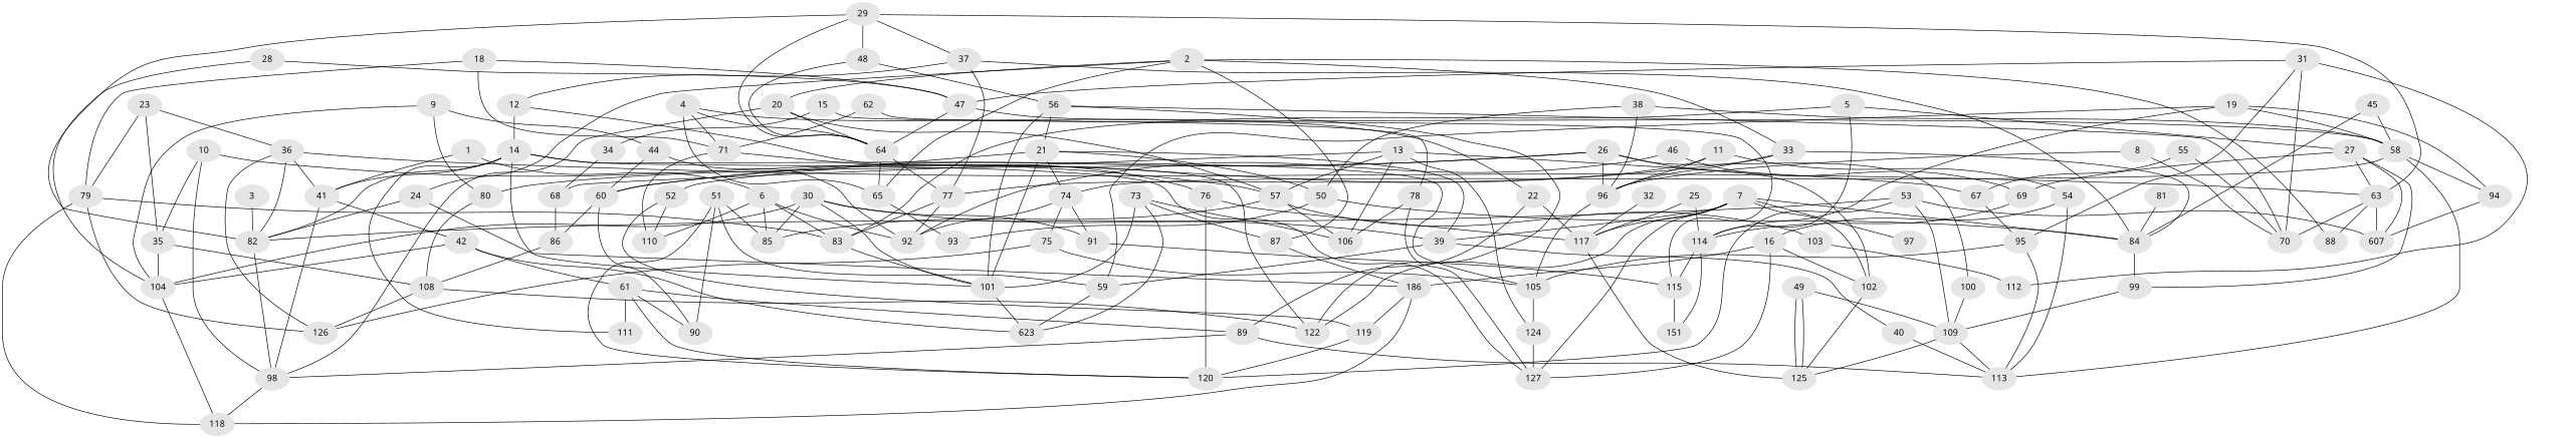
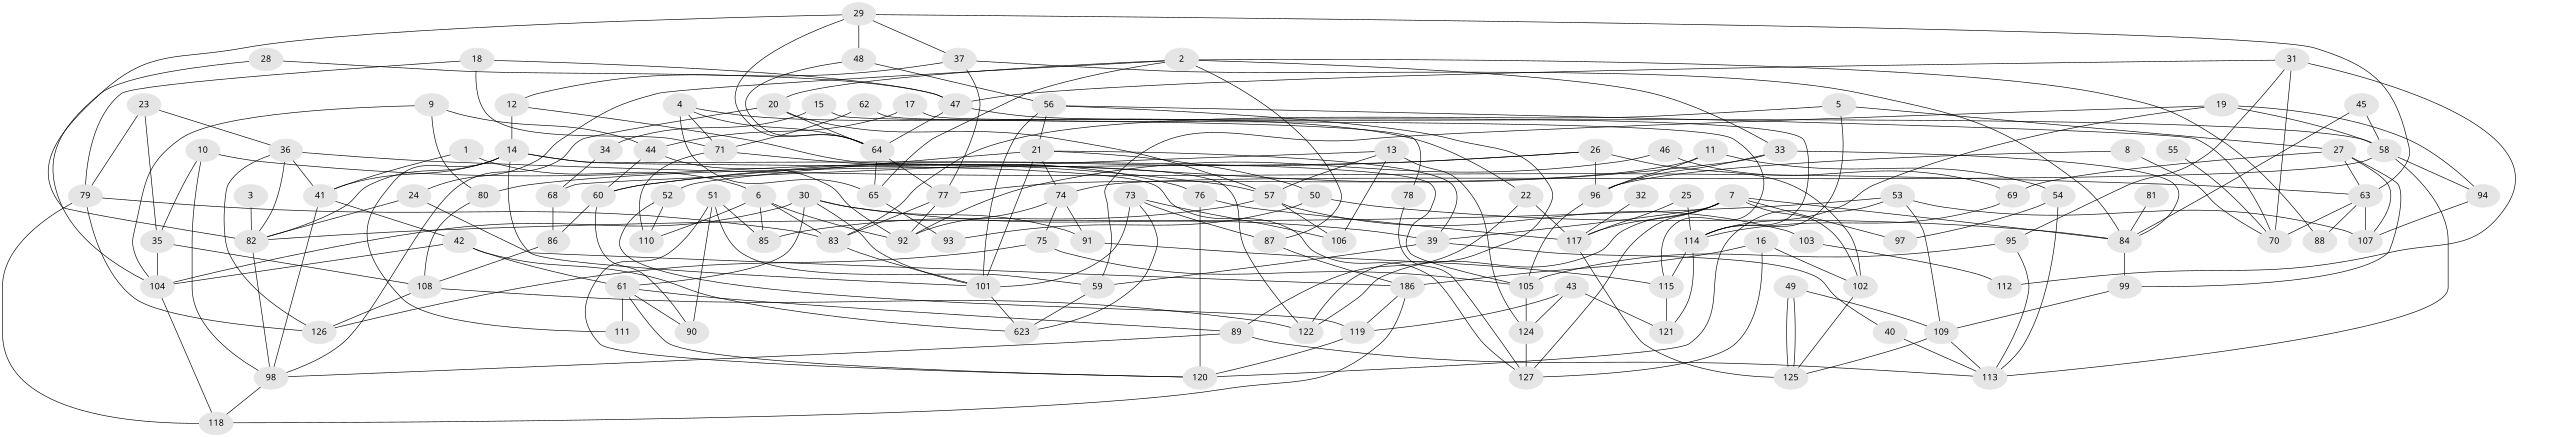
  graph {
    fontname="Noto Sans"
    node [color=gray90 fontname="Noto Sans" style=filled]
    edge [fontname="Noto Sans"]
    1
    6
    41
    83
    85
    92
    110
    98
    42
    2
    20
    24
    33
    65
    87
    88
    64
    57
    82
    n20 [label=186]
    84
    96
    60
    93
    3
    81
    4
    22
    71
    117
    89
    77
    76
    5
    27
    114
    63
    69
    99
-   107 [label=607]
+   107
    101
-   121 [label=151]
+   121
    115
    7
    39
    97
    102
    122
    127
    59
    40
    125
    8
    70
    105
    9
    44
    80
    104
    108
    118
    10
    35
    106
    103
    11
    54
    113
    12
    14
    111
    13
-   67
    68
    124
    95
    86
    n78 [label=623]
    15
    34
    78
    21
    50
    52
    74
    16
    119
+   17
    18
    47
    79
    58
    126
    19
    94
    91
    75
    23
    36
    25
    26
-   100
    90
    109
    28
    29
    37
    48
    56
    30
    61
    120
    31
    112
    32
-   38
+   43
    45
    46
    49
    51
    53
    55
    62
    73
    1 -- 6
    1 -- 41
    6 -- 83
    6 -- 85
    6 -- 92
    6 -- 110
    41 -- 98
    41 -- 42
    83 -- 101
    98 -- 118
    42 -- 104
    42 -- n78
    42 -- 61
    2 -- 20
    2 -- 24
    2 -- 33
    2 -- 65
    2 -- 87
    2 -- 88
    20 -- 98
    20 -- 64
    20 -- 57
    24 -- 82
    24 -- n20
    33 -- 84
    33 -- 96
    33 -- 60
    65 -- 93
    87 -- n20
    64 -- 65
    64 -- 77
    57 -- 85
    57 -- 106
    57 -- 103
    82 -- 98
    n20 -- 118
    n20 -- 119
    84 -- 99
    96 -- 105
    60 -- 86
    60 -- 90
    3 -- 82
    81 -- 84
    4 -- 65
    4 -- 64
    4 -- 22
    4 -- 71
    22 -- 117
    22 -- 89
    71 -- 110
    71 -- 76
    117 -- 125
    89 -- 98
    89 -- 113
    77 -- 83
    77 -- 92
    76 -- 117
    76 -- 120
    5 -- 83
    5 -- 27
    5 -- 114
    27 -- 63
    27 -- 69
    27 -- 99
    27 -- 107
    114 -- 121
    114 -- 115
    63 -- 88
    63 -- 107
    63 -- 70
    69 -- 114
    99 -- 109
    101 -- n78
    115 -- 121
    7 -- 84
    7 -- 117
    7 -- 39
    7 -- 97
    7 -- 102
    7 -- 122
    7 -- 127
    39 -- 59
    39 -- 40
    102 -- 125
    59 -- n78
    40 -- 113
    8 -- 96
    8 -- 70
    105 -- 124
    9 -- 44
    9 -- 80
    9 -- 104
    44 -- 92
    44 -- 60
    80 -- 108
    104 -- 118
    108 -- 122
    108 -- 126
    10 -- 98
    10 -- 57
    10 -- 35
    35 -- 104
    35 -- 108
    103 -- 112
    11 -- 96
    11 -- 77
    11 -- 54
-   54 -- 16
+   54 -- 97
    54 -- 113
    12 -- 122
    12 -- 14
    14 -- 41
    14 -- 82
    14 -- 101
    14 -- 127
    14 -- 105
    14 -- 111
    13 -- 57
    13 -- 106
-   13 -- 67
    13 -- 68
    13 -- 124
-   67 -- 95
    68 -- 86
    124 -- 127
    95 -- 105
    95 -- 113
    86 -- 108
    15 -- 34
    15 -- 78
    34 -- 68
    78 -- 127
-   78 -- 106
    21 -- 101
    21 -- 39
    21 -- 50
    21 -- 52
    21 -- 74
    50 -- 84
    50 -- 93
    52 -- 110
    52 -- 119
    74 -- 92
    74 -- 91
    74 -- 75
    16 -- n20
    16 -- 102
    16 -- 127
    119 -- 120
+   17 -- 114
+   17 -- 44
    18 -- 71
    18 -- 47
    18 -- 79
    47 -- 64
    47 -- 58
    79 -- 83
    79 -- 118
    79 -- 126
    58 -- 113
    58 -- 74
    58 -- 94
    19 -- 114
    19 -- 59
    19 -- 58
    19 -- 94
    94 -- 107
    91 -- 115
    75 -- 105
    75 -- 126
    23 -- 35
    23 -- 79
    23 -- 36
    36 -- 41
    36 -- 82
    36 -- 63
    36 -- 126
    25 -- 117
    25 -- 114
    26 -- 96
    26 -- 60
    26 -- 102
    26 -- 80
-   26 -- 100
-   100 -- 109
    109 -- 125
    109 -- 113
    28 -- 104
    28 -- 47
    29 -- 64
    29 -- 82
    29 -- 63
    29 -- 37
    29 -- 48
    37 -- 84
    37 -- 77
    37 -- 12
    48 -- 64
    48 -- 56
    56 -- 101
    56 -- 122
    56 -- 70
    56 -- 21
    30 -- 101
    30 -- 39
    30 -- 104
    30 -- 91
-   30 -- 85
+   30 -- 61
    61 -- 89
    61 -- 111
    61 -- 90
    61 -- 120
    31 -- 70
    31 -- 95
    31 -- 47
    31 -- 112
    32 -- 117
-   38 -- 96
-   38 -- 50
-   38 -- 58
+   43 -- 121
+   43 -- 124
+   43 -- 119
    45 -- 84
    45 -- 58
    46 -- 92
    46 -- 69
    49 -- 125
    49 -- 125
    49 -- 109
    51 -- 85
    51 -- 59
    51 -- 90
    51 -- 120
    53 -- 82
    53 -- 107
    53 -- 109
    53 -- 120
    55 -- 70
-   55 -- 67
    62 -- 71
    62 -- 115
    73 -- 87
    73 -- 101
    73 -- 106
    73 -- n78
  }
